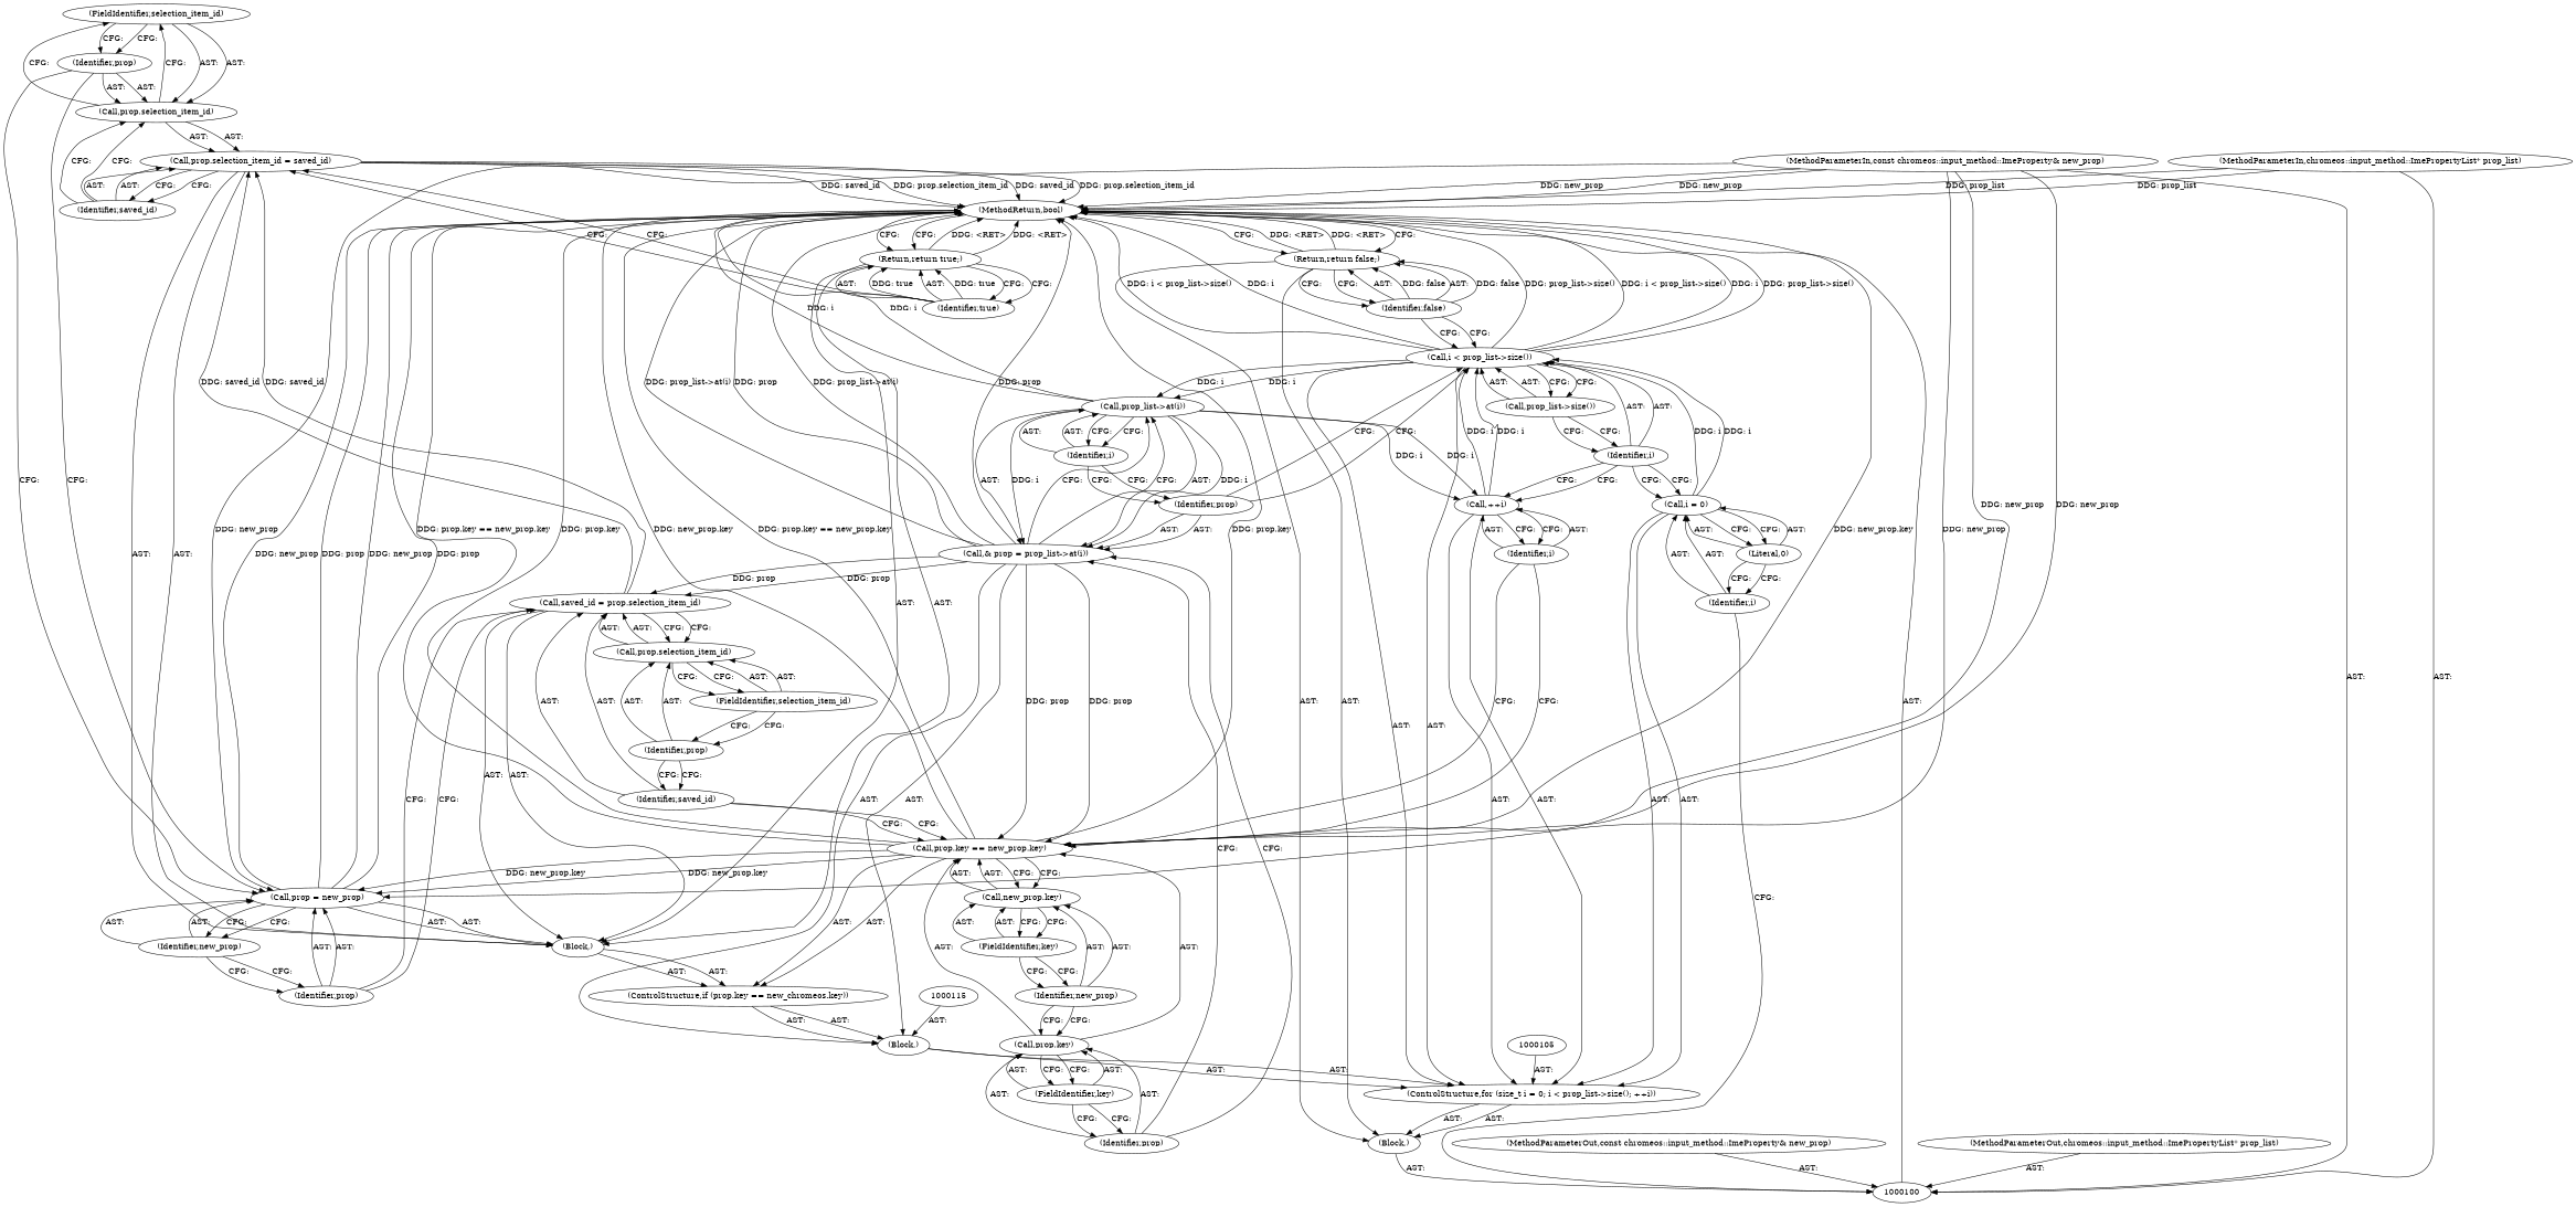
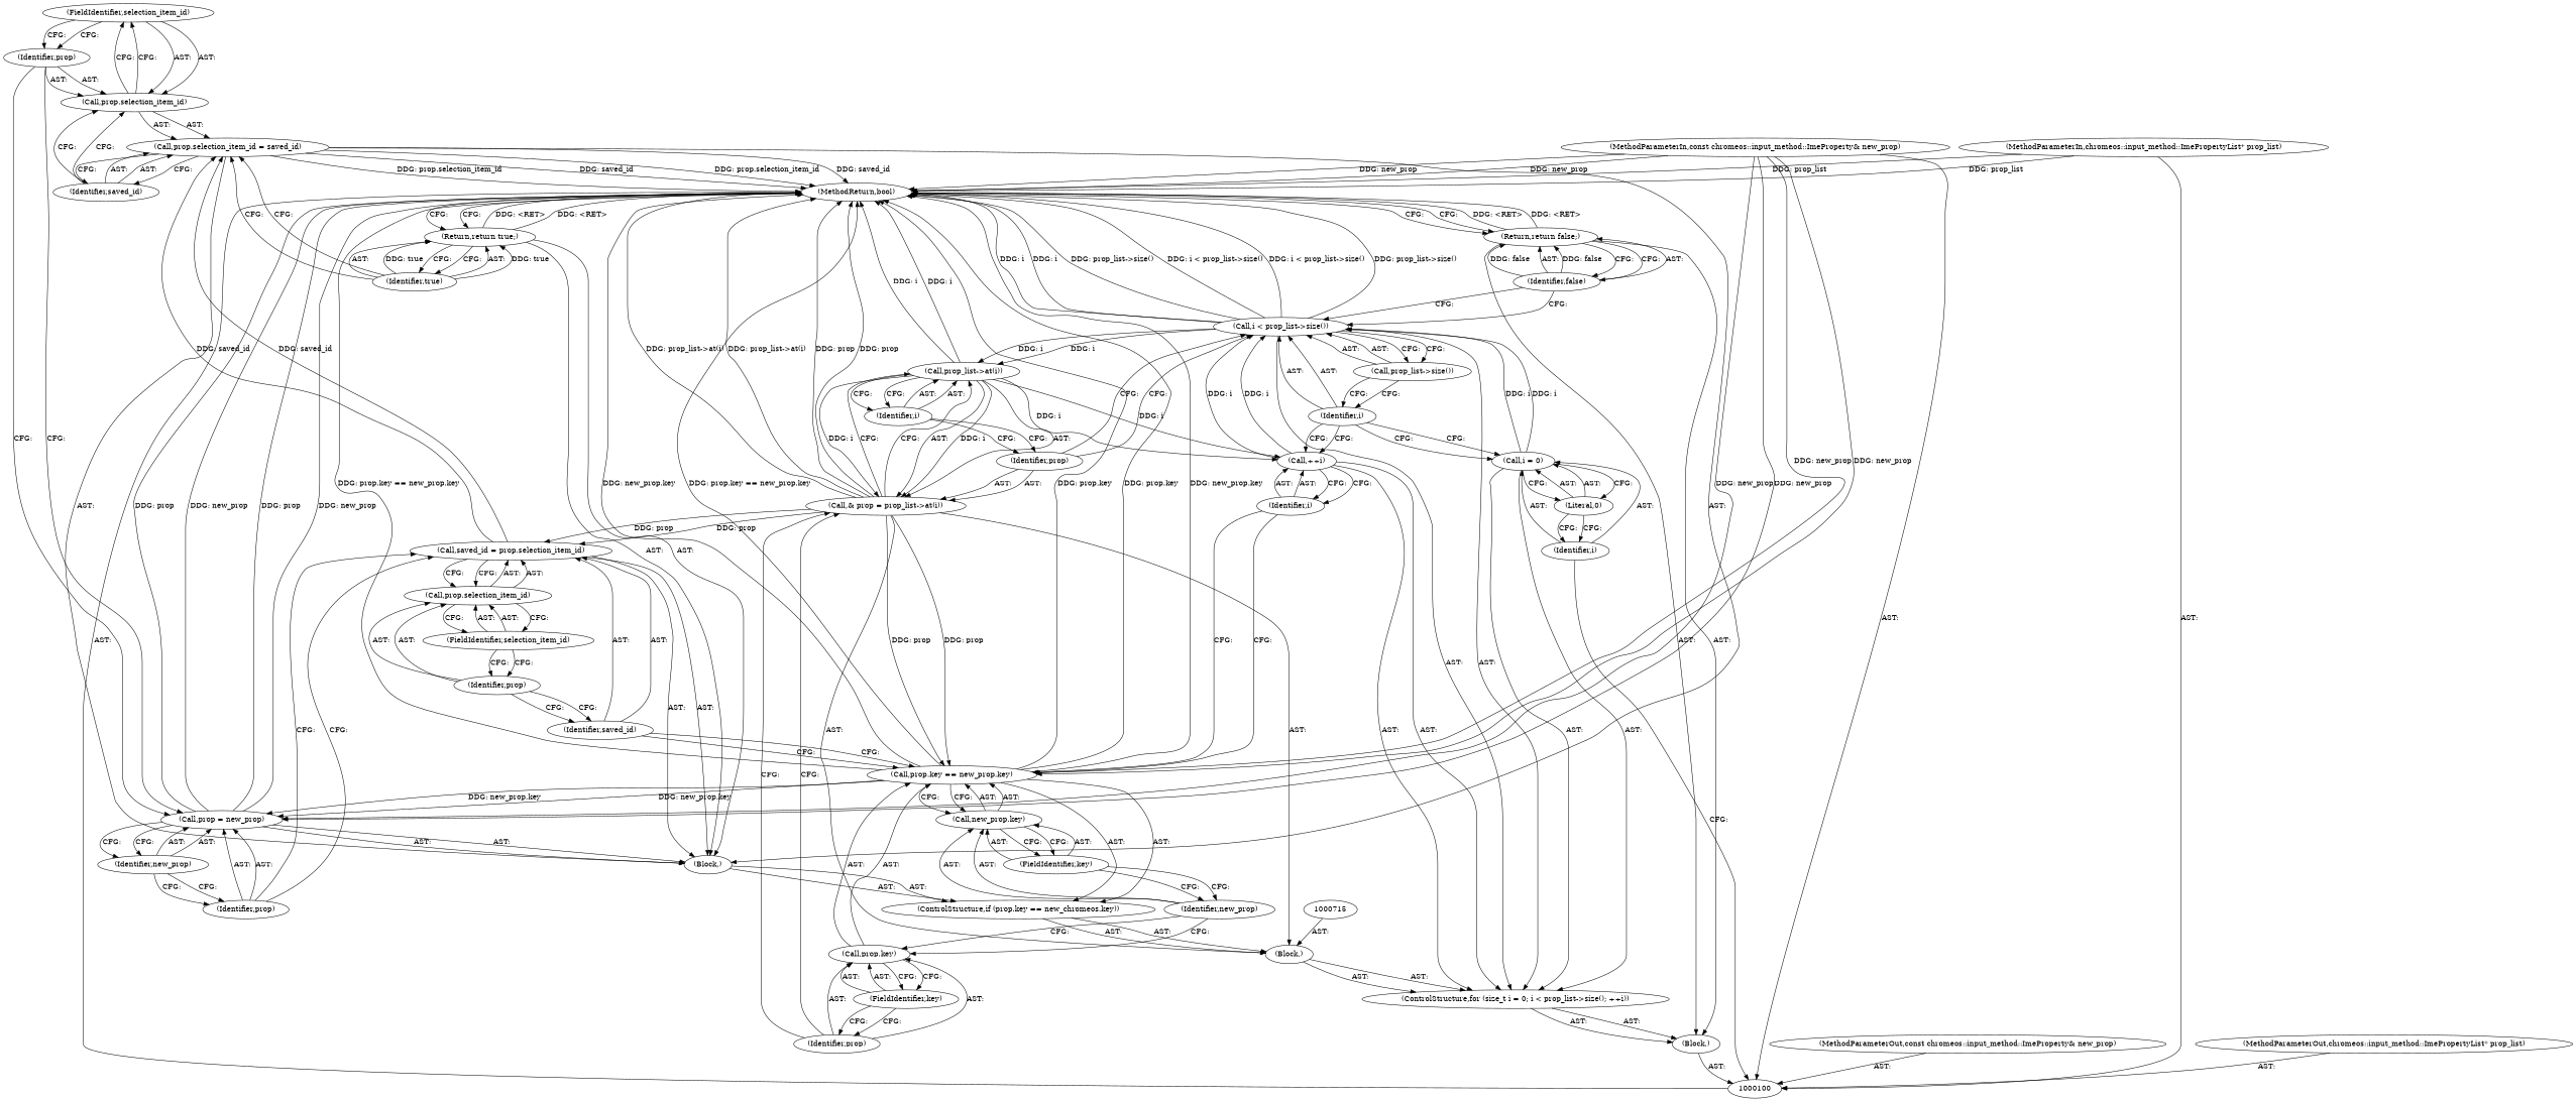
  digraph {
    n1 [label="(FieldIdentifier,selection_item_id)"]
    n2 [label="(Call,prop.selection_item_id)"]
    n3 [label="(Identifier,prop)"]
    n4 [label="(Call,prop.selection_item_id = saved_id)"]
    n5 [label="(Call,prop = new_prop)"]
    n6 [label="(Identifier,saved_id)"]
    n7 [label="(MethodReturn,bool)"]
    n8 [label="(Block,)"]
    n9 [label="(Return,return true;)"]
    n10 [label="(Return,return false;)"]
    n11 [label="(ControlStructure,if (prop.key == new_chromeos.key))"]
    n12 [label="(Identifier,new_prop)"]
    n13 [label="(Identifier,true)"]
    n14 [label="(Identifier,false)"]
    n15 [label="(Block,)"]
    n16 [label="(Call,i < prop_list->size())"]
    1000100
    n18 [label="(ControlStructure,for (size_t i = 0; i < prop_list->size(); ++i))"]
    n19 [label="(Call,prop_list->size())"]
    n20 [label="(Call,prop_list->at(i))"]
    n21 [label="(MethodParameterIn,const chromeos::input_method::ImeProperty& new_prop)"]
    n22 [label="(Call,prop.key == new_prop.key)"]
    n23 [label="(Call,new_prop.key)"]
    n24 [label="(MethodParameterOut,const chromeos::input_method::ImeProperty& new_prop)"]
    n25 [label="(MethodParameterIn,chromeos::input_method::ImePropertyList* prop_list)"]
    n26 [label="(MethodParameterOut,chromeos::input_method::ImePropertyList* prop_list)"]
    n27 [label="(Call,i = 0)"]
    n28 [label="(Literal,0)"]
    n29 [label="(Identifier,i)"]
    n30 [label="(Identifier,i)"]
    n31 [label="(Call,++i)"]
    n32 [label="(Call,& prop = prop_list->at(i))"]
    n33 [label="(Identifier,i)"]
    n34 [label="(Identifier,i)"]
    n35 [label="(Block,)"]
    n36 [label="(Call,saved_id = prop.selection_item_id)"]
    n37 [label="(Call,prop.selection_item_id)"]
    n38 [label="(Identifier,prop)"]
    n39 [label="(FieldIdentifier,key)"]
    n40 [label="(Call,prop.key)"]
    n41 [label="(Identifier,prop)"]
    n42 [label="(FieldIdentifier,key)"]
    n43 [label="(Identifier,new_prop)"]
    n44 [label="(FieldIdentifier,selection_item_id)"]
    n45 [label="(Identifier,saved_id)"]
    n46 [label="(Identifier,prop)"]
    n47 [label="(Identifier,prop)"]
-   1000105
-   1000115
+   1000115 [label=1000715]
    n1 -> n2 [label="AST: "]
    n1 -> n2 [label="AST: "]
    n1 -> n3 [label="CFG: "]
    n1 -> n3 [label="CFG: "]
    n2 -> n1 [label="CFG: "]
    n2 -> n1 [label="CFG: "]
    n2 -> n4 [label="AST: "]
    n2 -> n4 [label="AST: "]
    n3 -> n2 [label="AST: "]
    n3 -> n2 [label="AST: "]
    n3 -> n5 [label="CFG: "]
    n3 -> n5 [label="CFG: "]
    n4 -> n6 [label="CFG: "]
    n4 -> n6 [label="CFG: "]
    n4 -> n7 [label="DDG: saved_id"]
    n4 -> n7 [label="DDG: prop.selection_item_id"]
    n4 -> n7 [label="DDG: saved_id"]
    n4 -> n7 [label="DDG: prop.selection_item_id"]
    n4 -> n8 [label="AST: "]
    n4 -> n8 [label="AST: "]
    n5 -> n7 [label="DDG: prop"]
    n5 -> n7 [label="DDG: new_prop"]
    n5 -> n7 [label="DDG: prop"]
    n5 -> n7 [label="DDG: new_prop"]
    n5 -> n8 [label="AST: "]
    n5 -> n8 [label="AST: "]
    n5 -> n12 [label="CFG: "]
    n5 -> n12 [label="CFG: "]
    n6 -> n2 [label="CFG: "]
    n6 -> n2 [label="CFG: "]
    n6 -> n4 [label="AST: "]
    n6 -> n4 [label="AST: "]
    n7 -> n9 [label="CFG: "]
    n7 -> n9 [label="CFG: "]
    n7 -> n10 [label="CFG: "]
    n7 -> n10 [label="CFG: "]
    n8 -> n11 [label="AST: "]
    n8 -> n11 [label="AST: "]
    n9 -> n7 [label="DDG: <RET>"]
    n9 -> n7 [label="DDG: <RET>"]
    n9 -> n8 [label="AST: "]
    n9 -> n8 [label="AST: "]
    n9 -> n13 [label="CFG: "]
    n9 -> n13 [label="CFG: "]
    n10 -> n7 [label="DDG: <RET>"]
    n10 -> n7 [label="DDG: <RET>"]
    n10 -> n14 [label="CFG: "]
    n10 -> n14 [label="CFG: "]
    n10 -> n15 [label="AST: "]
    n10 -> n15 [label="AST: "]
    n11 -> n35 [label="AST: "]
    n11 -> n35 [label="AST: "]
    n12 -> n5 [label="AST: "]
    n12 -> n5 [label="AST: "]
    n12 -> n47 [label="CFG: "]
    n12 -> n47 [label="CFG: "]
    n13 -> n4 [label="CFG: "]
    n13 -> n4 [label="CFG: "]
    n13 -> n9 [label="AST: "]
    n13 -> n9 [label="DDG: true"]
    n13 -> n9 [label="AST: "]
    n13 -> n9 [label="DDG: true"]
    n14 -> n10 [label="AST: "]
    n14 -> n10 [label="DDG: false"]
    n14 -> n10 [label="AST: "]
    n14 -> n10 [label="DDG: false"]
    n14 -> n16 [label="CFG: "]
    n14 -> n16 [label="CFG: "]
    n15 -> 1000100 [label="AST: "]
    n16 -> n7 [label="DDG: i"]
    n16 -> n7 [label="DDG: prop_list->size()"]
    n16 -> n7 [label="DDG: i < prop_list->size()"]
    n16 -> n7 [label="DDG: i"]
    n16 -> n7 [label="DDG: prop_list->size()"]
    n16 -> n7 [label="DDG: i < prop_list->size()"]
    n16 -> n18 [label="AST: "]
    n16 -> n18 [label="AST: "]
    n16 -> n19 [label="CFG: "]
    n16 -> n19 [label="CFG: "]
    n16 -> n20 [label="DDG: i"]
    n16 -> n20 [label="DDG: i"]
    1000100 -> n7 [label="AST: "]
    n18 -> n15 [label="AST: "]
    n18 -> n15 [label="AST: "]
    n19 -> n16 [label="AST: "]
    n19 -> n16 [label="AST: "]
    n19 -> n30 [label="CFG: "]
    n19 -> n30 [label="CFG: "]
    n20 -> n7 [label="DDG: i"]
    n20 -> n7 [label="DDG: i"]
    n20 -> n31 [label="DDG: i"]
    n20 -> n31 [label="DDG: i"]
    n20 -> n32 [label="AST: "]
    n20 -> n32 [label="DDG: i"]
    n20 -> n32 [label="AST: "]
    n20 -> n32 [label="DDG: i"]
    n20 -> n33 [label="CFG: "]
    n20 -> n33 [label="CFG: "]
    n21 -> n5 [label="DDG: new_prop"]
    n21 -> n5 [label="DDG: new_prop"]
    n21 -> n7 [label="DDG: new_prop"]
    n21 -> n7 [label="DDG: new_prop"]
    n21 -> 1000100 [label="AST: "]
    n21 -> n22 [label="DDG: new_prop"]
    n21 -> n22 [label="DDG: new_prop"]
    n22 -> n5 [label="DDG: new_prop.key"]
    n22 -> n5 [label="DDG: new_prop.key"]
    n22 -> n7 [label="DDG: new_prop.key"]
    n22 -> n7 [label="DDG: prop.key == new_prop.key"]
    n22 -> n7 [label="DDG: prop.key"]
    n22 -> n7 [label="DDG: new_prop.key"]
    n22 -> n7 [label="DDG: prop.key == new_prop.key"]
    n22 -> n7 [label="DDG: prop.key"]
    n22 -> n11 [label="AST: "]
    n22 -> n11 [label="AST: "]
    n22 -> n23 [label="CFG: "]
    n22 -> n23 [label="CFG: "]
    n23 -> n22 [label="AST: "]
    n23 -> n22 [label="AST: "]
    n23 -> n42 [label="CFG: "]
    n23 -> n42 [label="CFG: "]
    n24 -> 1000100 [label="AST: "]
    n25 -> n7 [label="DDG: prop_list"]
    n25 -> n7 [label="DDG: prop_list"]
    n25 -> 1000100 [label="AST: "]
    n26 -> 1000100 [label="AST: "]
    n27 -> n16 [label="DDG: i"]
    n27 -> n16 [label="DDG: i"]
    n27 -> n18 [label="AST: "]
    n27 -> n18 [label="AST: "]
    n27 -> n28 [label="CFG: "]
    n27 -> n28 [label="CFG: "]
    n28 -> n27 [label="AST: "]
    n28 -> n27 [label="AST: "]
    n28 -> n29 [label="CFG: "]
    n28 -> n29 [label="CFG: "]
    n29 -> 1000100 [label="CFG: "]
    n29 -> n27 [label="AST: "]
    n29 -> n27 [label="AST: "]
    n30 -> n16 [label="AST: "]
    n30 -> n16 [label="AST: "]
    n30 -> n27 [label="CFG: "]
    n30 -> n27 [label="CFG: "]
    n30 -> n31 [label="CFG: "]
    n30 -> n31 [label="CFG: "]
    n31 -> n16 [label="DDG: i"]
    n31 -> n16 [label="DDG: i"]
    n31 -> n18 [label="AST: "]
    n31 -> n18 [label="AST: "]
    n31 -> n34 [label="CFG: "]
    n31 -> n34 [label="CFG: "]
    n32 -> n7 [label="DDG: prop"]
    n32 -> n7 [label="DDG: prop_list->at(i)"]
    n32 -> n7 [label="DDG: prop"]
    n32 -> n7 [label="DDG: prop_list->at(i)"]
    n32 -> n20 [label="CFG: "]
    n32 -> n20 [label="CFG: "]
    n32 -> n22 [label="DDG: prop"]
    n32 -> n22 [label="DDG: prop"]
    n32 -> n35 [label="AST: "]
    n32 -> n35 [label="AST: "]
    n32 -> n36 [label="DDG: prop"]
    n32 -> n36 [label="DDG: prop"]
    n33 -> n20 [label="AST: "]
    n33 -> n20 [label="AST: "]
    n33 -> n38 [label="CFG: "]
    n33 -> n38 [label="CFG: "]
    n34 -> n22 [label="CFG: "]
    n34 -> n22 [label="CFG: "]
    n34 -> n31 [label="AST: "]
    n34 -> n31 [label="AST: "]
    n35 -> n18 [label="AST: "]
    n35 -> n18 [label="AST: "]
    n36 -> n4 [label="DDG: saved_id"]
    n36 -> n4 [label="DDG: saved_id"]
    n36 -> n8 [label="AST: "]
    n36 -> n8 [label="AST: "]
    n36 -> n37 [label="CFG: "]
    n36 -> n37 [label="CFG: "]
    n37 -> n36 [label="AST: "]
    n37 -> n36 [label="AST: "]
    n37 -> n44 [label="CFG: "]
    n37 -> n44 [label="CFG: "]
    n38 -> n16 [label="CFG: "]
    n38 -> n16 [label="CFG: "]
    n38 -> n32 [label="AST: "]
    n38 -> n32 [label="AST: "]
    n39 -> n40 [label="AST: "]
    n39 -> n40 [label="AST: "]
    n39 -> n41 [label="CFG: "]
    n39 -> n41 [label="CFG: "]
    n40 -> n22 [label="AST: "]
    n40 -> n22 [label="AST: "]
    n40 -> n39 [label="CFG: "]
    n40 -> n39 [label="CFG: "]
    n41 -> n32 [label="CFG: "]
    n41 -> n32 [label="CFG: "]
    n41 -> n40 [label="AST: "]
    n41 -> n40 [label="AST: "]
    n42 -> n23 [label="AST: "]
    n42 -> n23 [label="AST: "]
    n42 -> n43 [label="CFG: "]
    n42 -> n43 [label="CFG: "]
    n43 -> n23 [label="AST: "]
    n43 -> n23 [label="AST: "]
    n43 -> n40 [label="CFG: "]
    n43 -> n40 [label="CFG: "]
    n44 -> n37 [label="AST: "]
    n44 -> n37 [label="AST: "]
    n44 -> n46 [label="CFG: "]
    n44 -> n46 [label="CFG: "]
    n45 -> n22 [label="CFG: "]
    n45 -> n22 [label="CFG: "]
    n45 -> n36 [label="AST: "]
    n45 -> n36 [label="AST: "]
    n46 -> n37 [label="AST: "]
    n46 -> n37 [label="AST: "]
    n46 -> n45 [label="CFG: "]
    n46 -> n45 [label="CFG: "]
    n47 -> n5 [label="AST: "]
    n47 -> n5 [label="AST: "]
    n47 -> n36 [label="CFG: "]
    n47 -> n36 [label="CFG: "]
-   1000105 -> n18 [label="AST: "]
    1000115 -> n35 [label="AST: "]
  }
